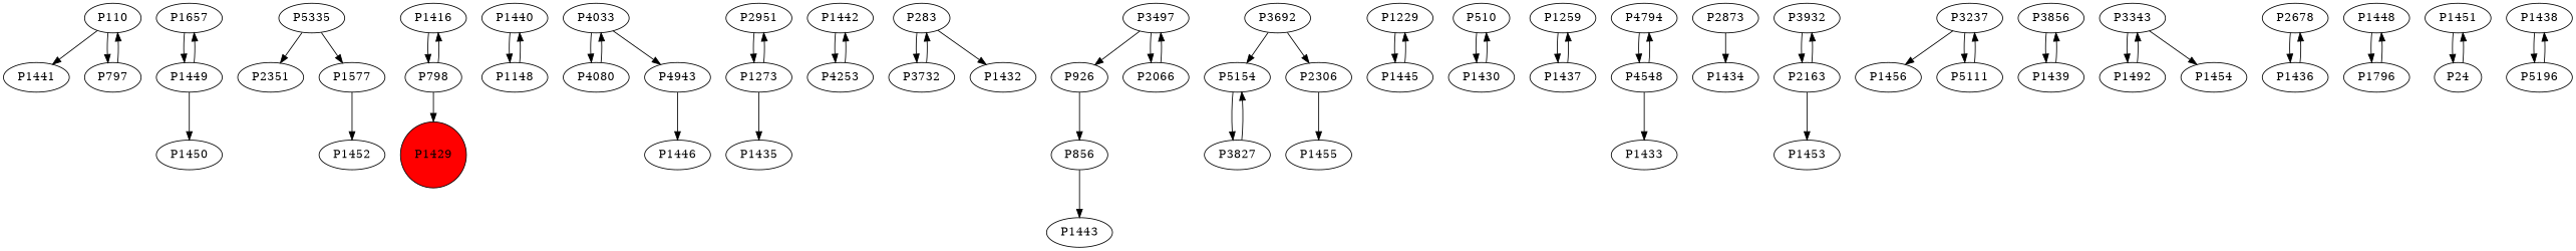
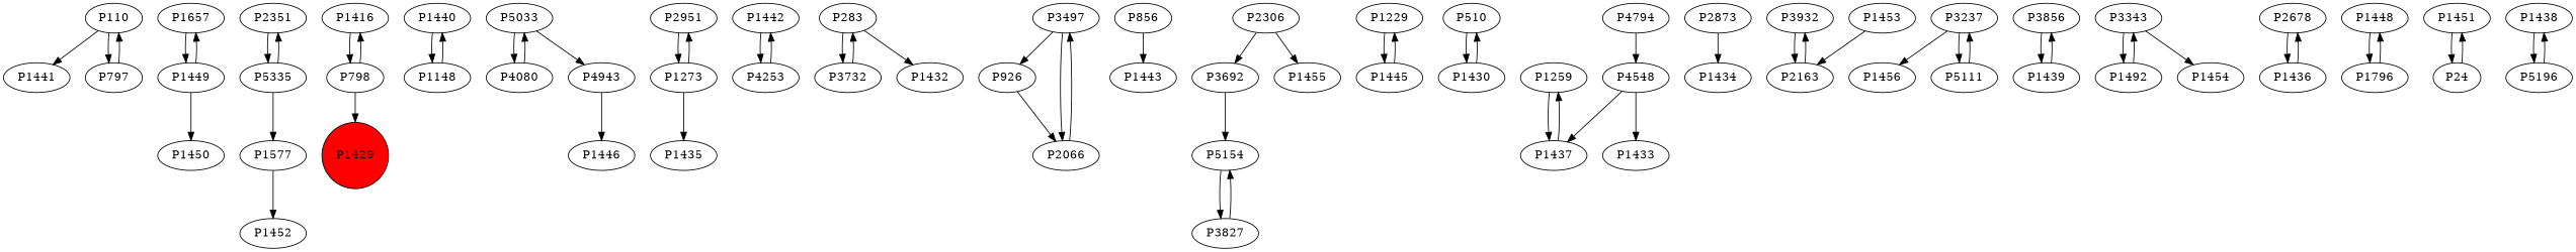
  digraph {
    P110
    P1441
    P797
    P1657
    P1449
    P1450
    P2351
    P5335
    P1577
    P1452
    P1416
    P798
    P1429 [fillcolor=red shape=circle style=filled]
    P1440
    P1148
    P4943
    P1446
    P2951
    P1273
    P1435
    P1442
    P4253
    n23 [label=P283]
    P3732
    P1432
    P3497
    P926
    P2066
    P856
    P1443
    P5154
    P3827
    P3692
    P2306
    P1455
    P1229
    P1445
    P510
    P1430
    P1259
    P1437
    P4794
    P4548
    P1433
    P2873
    P1434
    P3932
    P2163
    P1453
    P3237
    P1456
    P5111
    P3856
    P1439
    P4080
-   P4033
+   P4033 [label=P5033]
    P3343
    P1492
    P1454
    P2678
    P1436
    P1448
    P1796
    P1451
    P24
    P1438
    P5196
    P110 -> P1441
    P110 -> P797
    P797 -> P110
    P1657 -> P1449
    P1449 -> P1657
    P1449 -> P1450
+   P2351 -> P5335
    P5335 -> P2351
    P5335 -> P1577
    P1577 -> P1452
    P1416 -> P798
    P798 -> P1416
    P798 -> P1429
    P1440 -> P1148
    P1148 -> P1440
    P4943 -> P1446
    P2951 -> P1273
    P1273 -> P2951
    P1273 -> P1435
    P1442 -> P4253
    P4253 -> P1442
    n23 -> P3732
    n23 -> P1432
    P3732 -> n23
    P3497 -> P926
    P3497 -> P2066
-   P926 -> P856
+   P926 -> P2066
    P2066 -> P3497
    P856 -> P1443
    P5154 -> P3827
    P3827 -> P5154
    P3692 -> P5154
-   P3692 -> P2306
+   P2306 -> P3692
    P2306 -> P1455
    P1229 -> P1445
    P1445 -> P1229
    P510 -> P1430
    P1430 -> P510
    P1259 -> P1437
    P1437 -> P1259
    P4794 -> P4548
-   P4548 -> P4794
+   P4548 -> P1437
    P4548 -> P1433
    P2873 -> P1434
    P3932 -> P2163
    P2163 -> P3932
-   P2163 -> P1453
+   P1453 -> P2163
    P3237 -> P1456
    P3237 -> P5111
    P5111 -> P3237
    P3856 -> P1439
    P1439 -> P3856
    P4080 -> P4033
    P4033 -> P4943
    P4033 -> P4080
    P3343 -> P1492
    P3343 -> P1454
    P1492 -> P3343
    P2678 -> P1436
    P1436 -> P2678
    P1448 -> P1796
    P1796 -> P1448
    P1451 -> P24
    P24 -> P1451
    P1438 -> P5196
    P5196 -> P1438
  }
